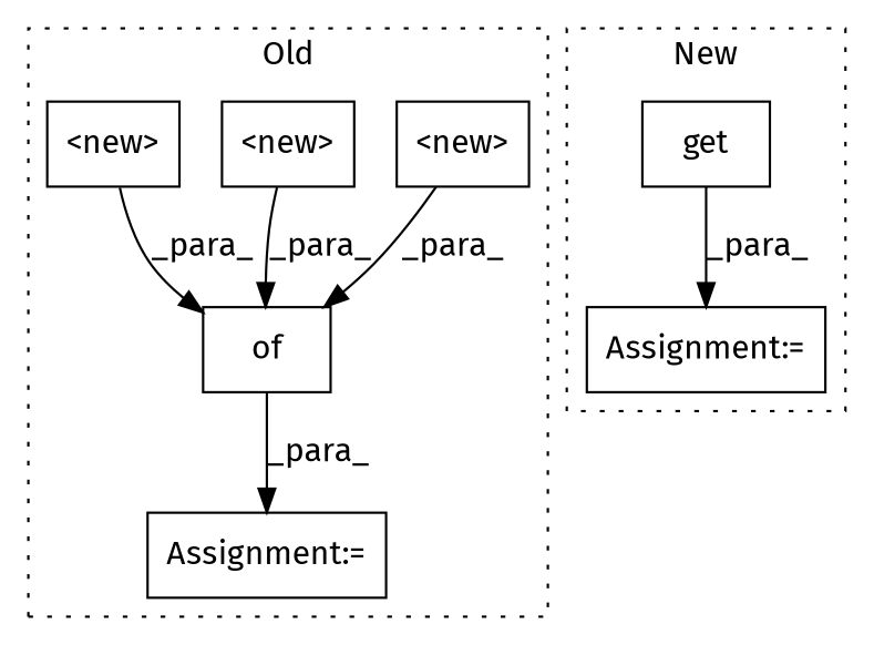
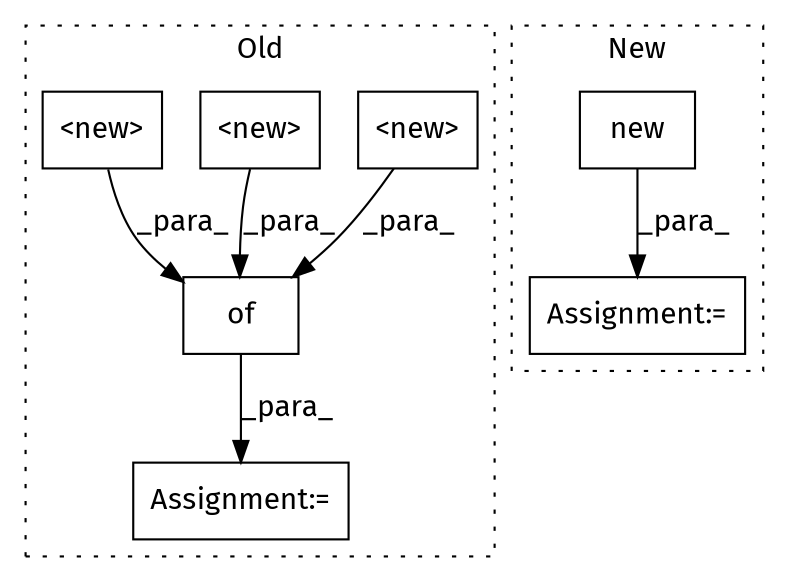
  digraph {
    fontname="Fira Sans"
    node [a=14 l=17 shape=box fontname="Fira Sans"]
    edge [fontname="Fira Sans"]
    n1 [label="<new>" s=9828]
    n2 [a=32 l="3,1" label=of s="9797,9935"]
    n3 [label="<new>" s=9918]
    n4 [a=7 l=1 label="Assignment:=" s=9792]
    n5 [l=16 label="<new>" s=9873]
-   n6 [a=32 l="4,1" label=get s="14920,14934"]
+   n6 [a=32 l="4,1" label=new s="14920,14934"]
    n7 [a=7 l=1 label="Assignment:=" s=14912]
    subgraph cluster_1 {
      label=Old
      style=dotted
      n1
      n2
      n3
      n4
      n5
    }
    subgraph cluster_2 {
      label=New
      style=dotted
      n6
      n7
    }
    n1 -> n2 [label=_para_]
    n2 -> n4 [label=_para_]
    n3 -> n2 [label=_para_]
    n5 -> n2 [label=_para_]
    n6 -> n7 [label=_para_]
  }
